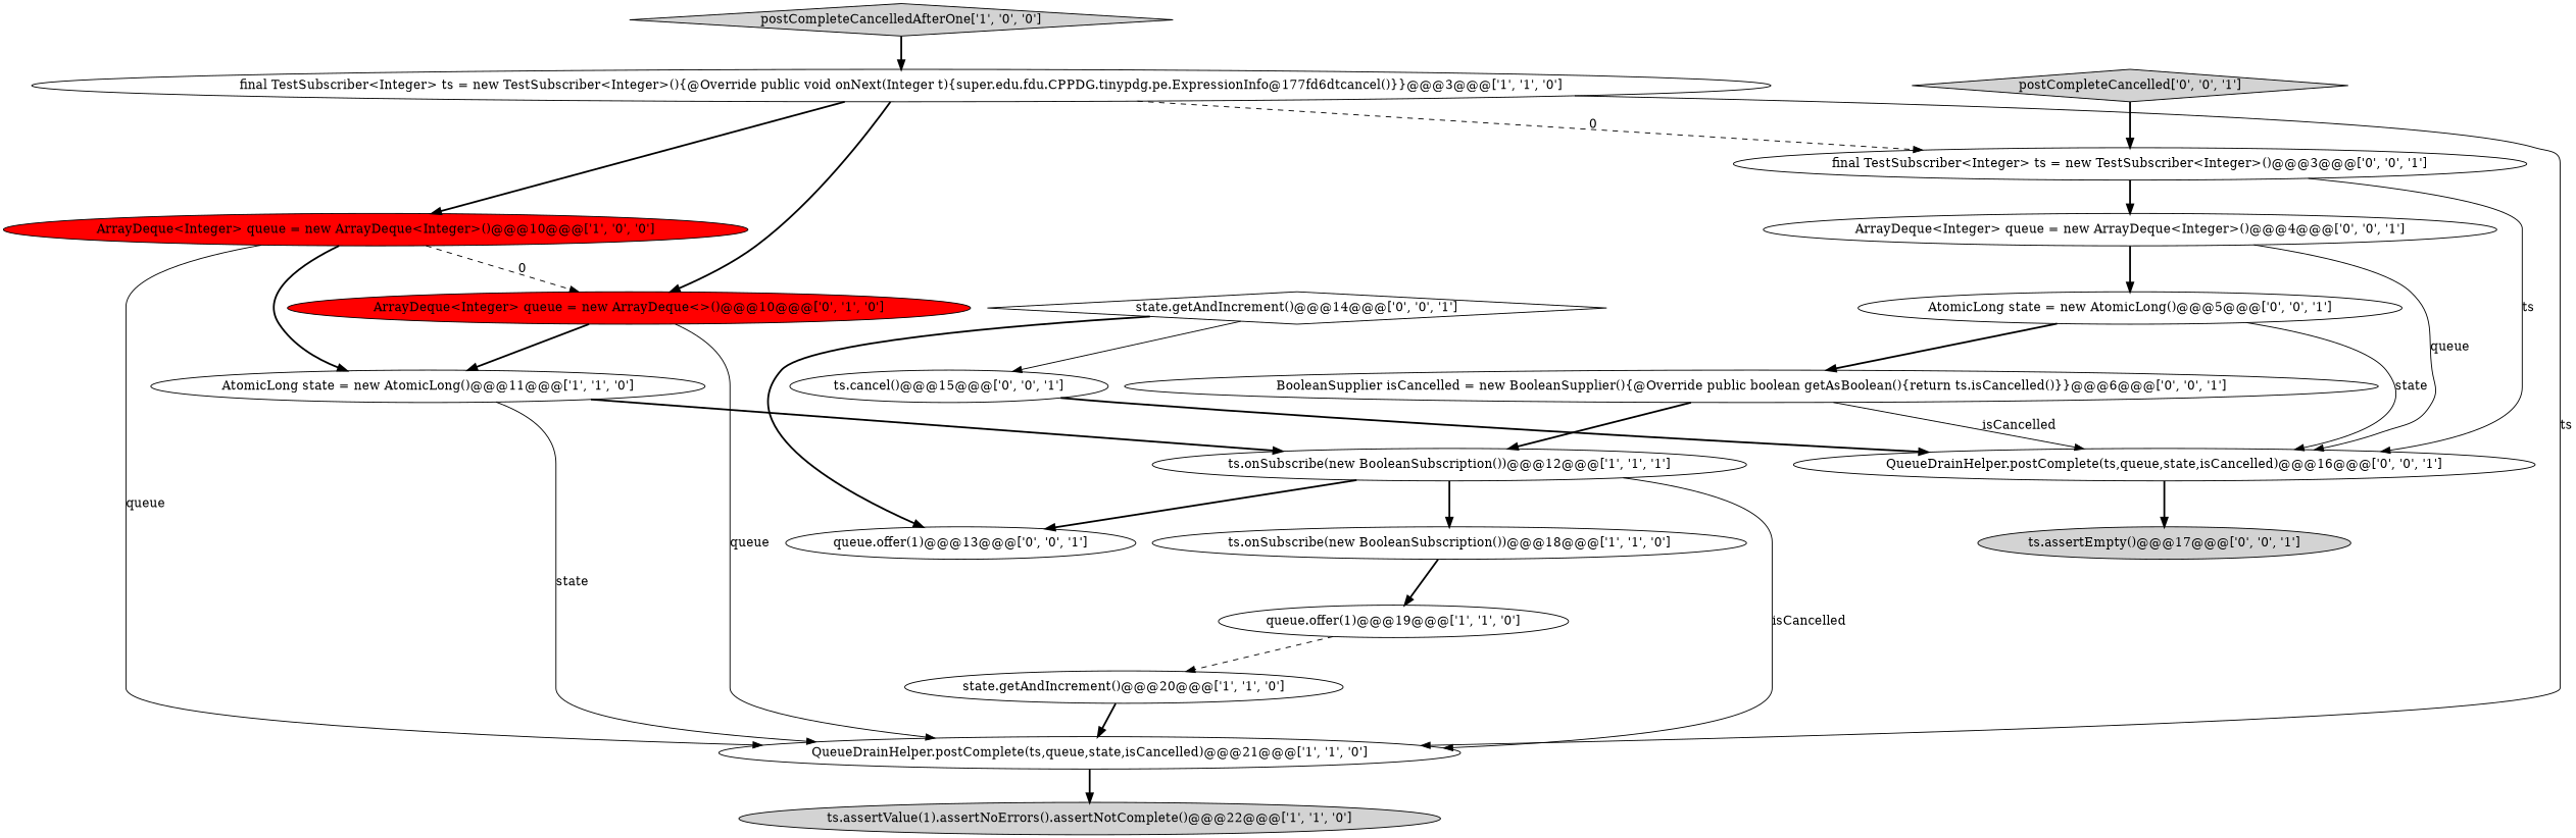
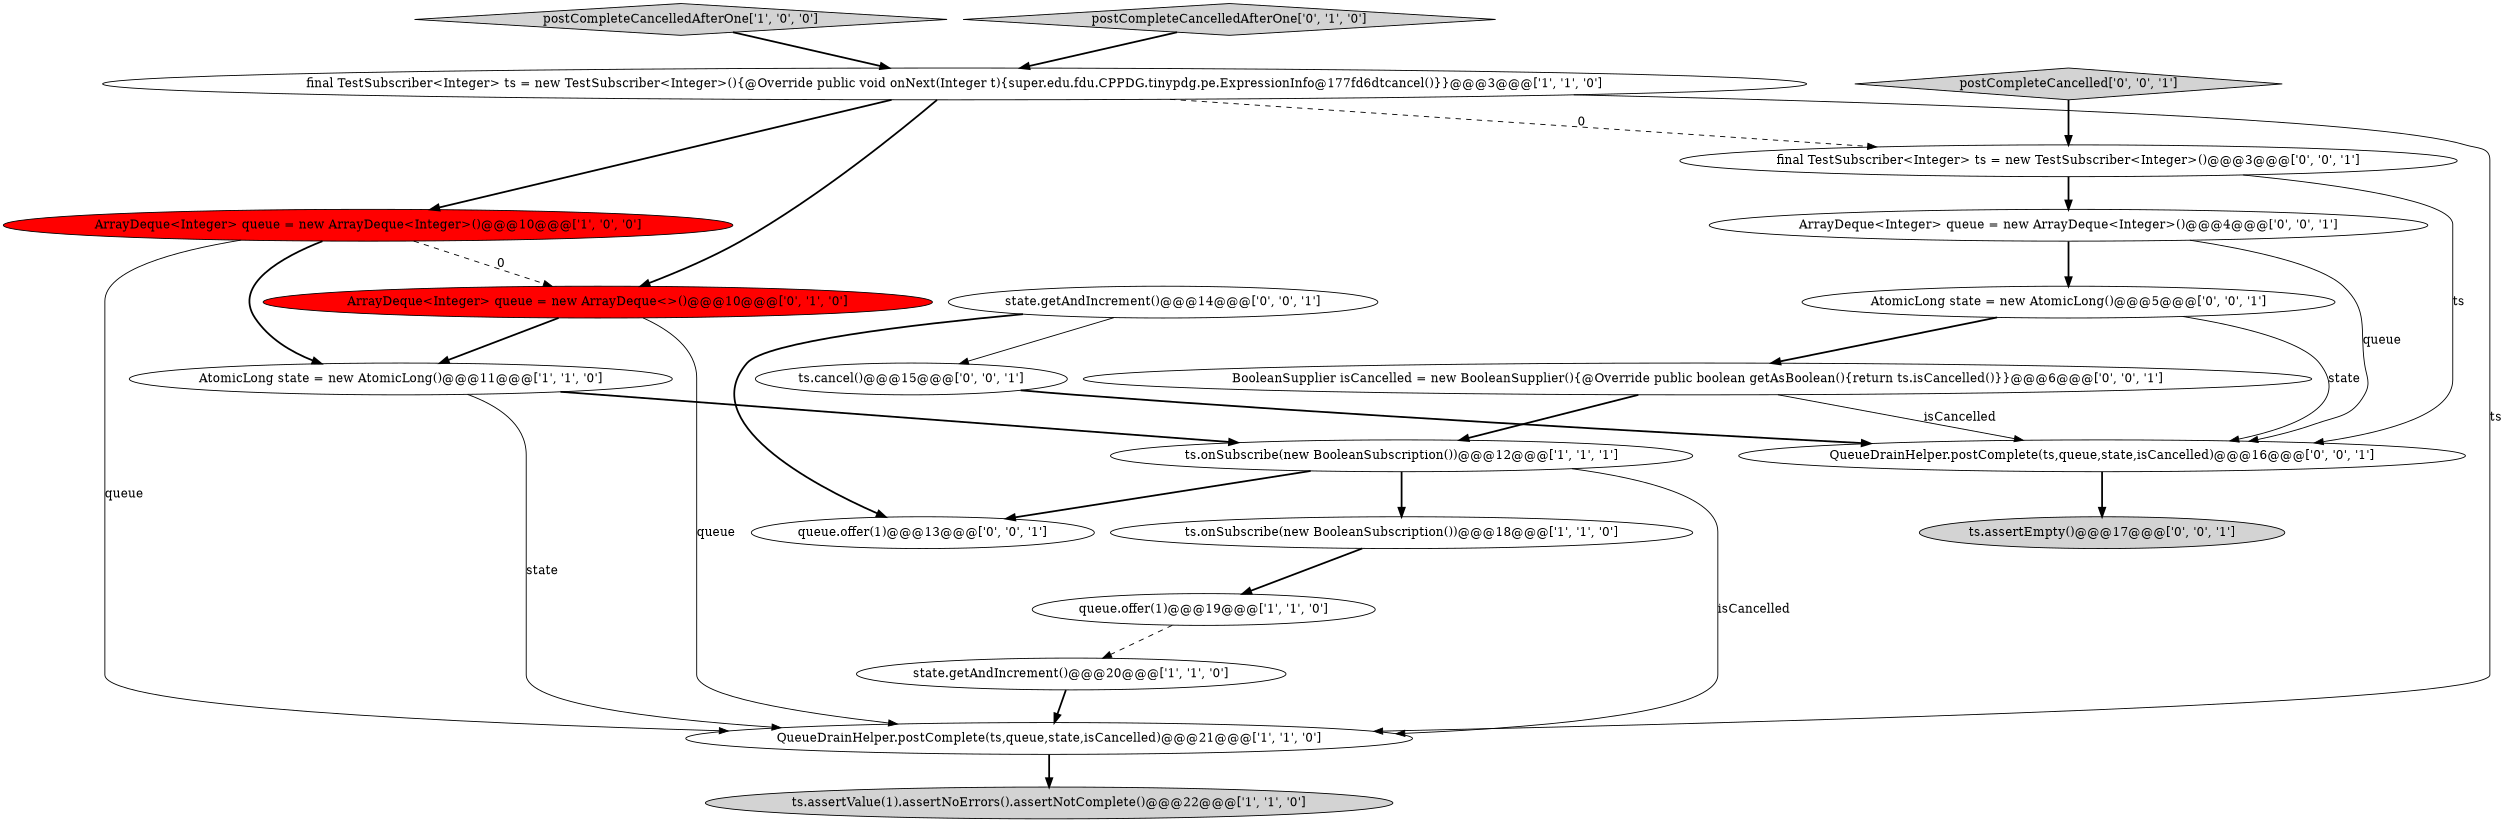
  digraph {
    node [fillcolor=white shape=ellipse style=filled]
    edge [style=bold]
    n1 [label="QueueDrainHelper.postComplete(ts,queue,state,isCancelled)@@@16@@@['0', '0', '1']"]
    n2 [fillcolor=lightgray label="ts.assertEmpty()@@@17@@@['0', '0', '1']"]
-   n3 [label="state.getAndIncrement()@@@14@@@['0', '0', '1']" shape=diamond]
+   n3 [label="state.getAndIncrement()@@@14@@@['0', '0', '1']"]
    n4 [label="ts.cancel()@@@15@@@['0', '0', '1']"]
    n5 [label="queue.offer(1)@@@13@@@['0', '0', '1']"]
    n6 [label="BooleanSupplier isCancelled = new BooleanSupplier(){@Override public boolean getAsBoolean(){return ts.isCancelled()}}@@@6@@@['0', '0', '1']"]
    n7 [label="ts.onSubscribe(new BooleanSubscription())@@@12@@@['1', '1', '1']"]
    n8 [label="QueueDrainHelper.postComplete(ts,queue,state,isCancelled)@@@21@@@['1', '1', '0']"]
    n9 [label="ts.onSubscribe(new BooleanSubscription())@@@18@@@['1', '1', '0']"]
    n10 [fillcolor=lightgray label="postCompleteCancelled['0', '0', '1']" shape=diamond]
    n11 [label="final TestSubscriber<Integer> ts = new TestSubscriber<Integer>()@@@3@@@['0', '0', '1']"]
    n12 [label="ArrayDeque<Integer> queue = new ArrayDeque<Integer>()@@@4@@@['0', '0', '1']"]
    n13 [label="AtomicLong state = new AtomicLong()@@@5@@@['0', '0', '1']"]
    n14 [fillcolor=red label="ArrayDeque<Integer> queue = new ArrayDeque<>()@@@10@@@['0', '1', '0']"]
    n15 [label="AtomicLong state = new AtomicLong()@@@11@@@['1', '1', '0']"]
    n16 [fillcolor=lightgray label="ts.assertValue(1).assertNoErrors().assertNotComplete()@@@22@@@['1', '1', '0']"]
    n17 [label="queue.offer(1)@@@19@@@['1', '1', '0']"]
    n18 [fillcolor=red label="ArrayDeque<Integer> queue = new ArrayDeque<Integer>()@@@10@@@['1', '0', '0']"]
    n19 [label="state.getAndIncrement()@@@20@@@['1', '1', '0']"]
    n20 [fillcolor=lightgray label="postCompleteCancelledAfterOne['1', '0', '0']" shape=diamond]
    n21 [label="final TestSubscriber<Integer> ts = new TestSubscriber<Integer>(){@Override public void onNext(Integer t){super.edu.fdu.CPPDG.tinypdg.pe.ExpressionInfo@177fd6dtcancel()}}@@@3@@@['1', '1', '0']"]
+   n22 [fillcolor=lightgray label="postCompleteCancelledAfterOne['0', '1', '0']" shape=diamond]
    n1 -> n2
    n3 -> n4 [style=solid]
    n3 -> n5
    n4 -> n1
    n6 -> n1 [label=isCancelled style=solid]
    n6 -> n7
    n7 -> n5
    n7 -> n8 [label=isCancelled style=solid]
    n7 -> n9
    n8 -> n16
    n9 -> n17
    n10 -> n11
    n11 -> n1 [label=ts style=solid]
    n11 -> n12
    n12 -> n1 [label=queue style=solid]
    n12 -> n13
    n13 -> n1 [label=state style=solid]
    n13 -> n6
    n14 -> n8 [label=queue style=solid]
    n14 -> n15
    n15 -> n7
    n15 -> n8 [label=state style=solid]
    n17 -> n19 [style=dashed]
    n18 -> n8 [label=queue style=solid]
    n18 -> n14 [label=0 style=dashed]
    n18 -> n15
    n19 -> n8
    n20 -> n21
    n21 -> n8 [label=ts style=solid]
    n21 -> n11 [label=0 style=dashed]
    n21 -> n14
    n21 -> n18
+   n22 -> n21
  }
